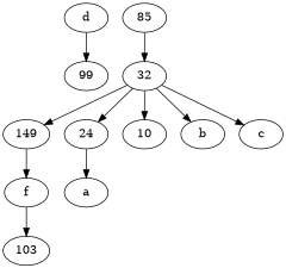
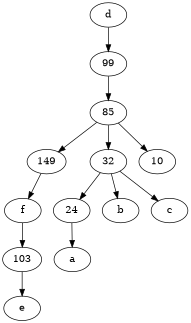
  digraph {
    99
    85
    149
    32
    24
    a
    f
    103
    d
    10
    b
    c
-   32 -> 149
+   e
+   99 -> 85
+   85 -> 149
    85 -> 32
    149 -> f
    32 -> 24
-   32 -> 10
+   85 -> 10
    32 -> b
    32 -> c
    24 -> a
    f -> 103
+   103 -> e
    d -> 99
  }
